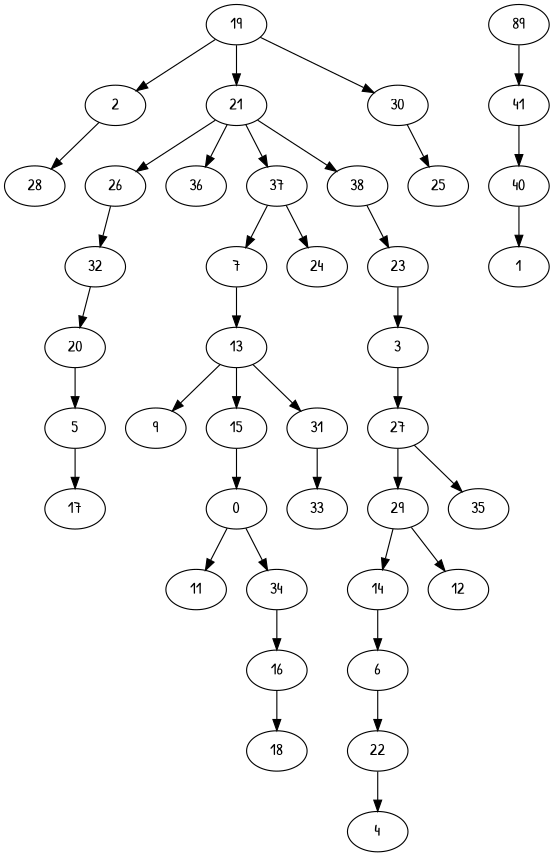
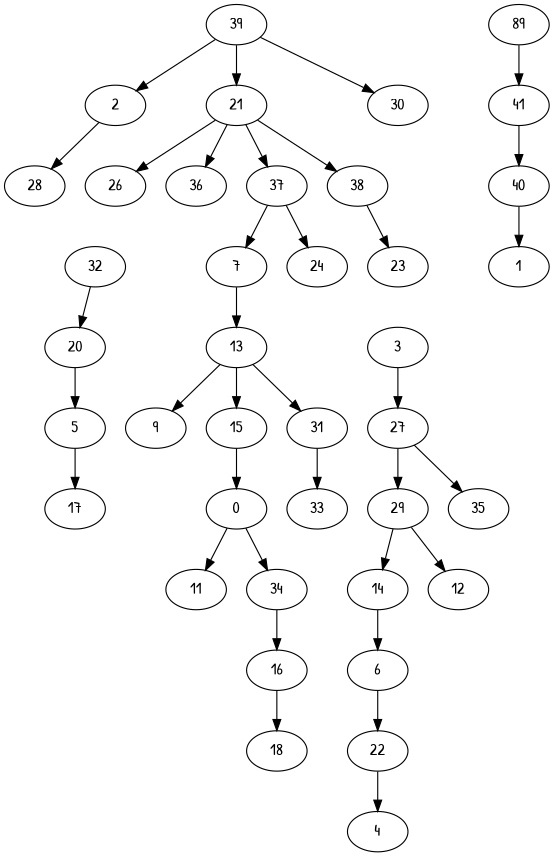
  digraph {
    fontname="Patrick Hand"
    node [fontname="Patrick Hand"]
    edge [fontname="Patrick Hand" w=0]
    0
    11
    34
    16
    18
    2
    28
    3
    27
    29
    35
    14
    12
    6
    5
    17
    22
    4
    7
    13
    9
    15
    31
    33
    n25 [label=89]
    41
    40
    1
    20
    21
    26
    36
    37
    38
    32
    24
    23
    30
-   25
-   39 [label=19]
+   39
    0 -> 11
    0 -> 34
    34 -> 16
    16 -> 18
    2 -> 28
    3 -> 27
    27 -> 29
    27 -> 35
    29 -> 14
    29 -> 12
    14 -> 6
    6 -> 22
    5 -> 17
    22 -> 4
    7 -> 13
    13 -> 9
    13 -> 15
    13 -> 31
    15 -> 0
    31 -> 33
    n25 -> 41
    41 -> 40
    40 -> 1
    20 -> 5
    21 -> 26
    21 -> 36
    21 -> 37
    21 -> 38
-   26 -> 32
    37 -> 7
    37 -> 24
    38 -> 23
    32 -> 20
-   23 -> 3
-   30 -> 25
    39 -> 2
    39 -> 21
    39 -> 30
  }
